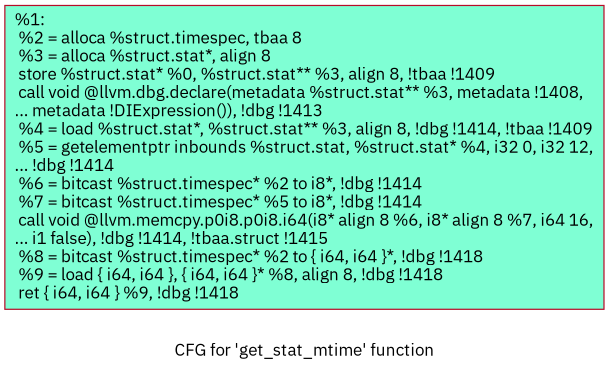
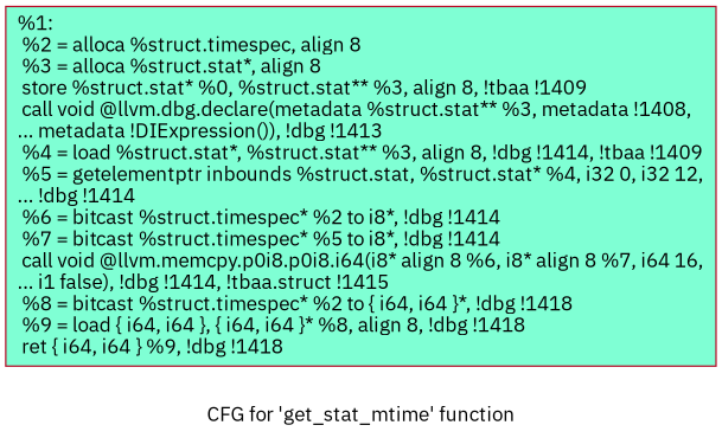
  digraph {
    label="CFG for 'get_stat_mtime' function"
    fontname="IBM Plex Sans"
-   n1 [color="#b70d28ff" fillcolor=aquamarine label="{%1:\l  %2 = alloca %struct.timespec, tbaa 8\l  %3 = alloca %struct.stat*, align 8\l  store %struct.stat* %0, %struct.stat** %3, align 8, !tbaa !1409\l  call void @llvm.dbg.declare(metadata %struct.stat** %3, metadata !1408,\l... metadata !DIExpression()), !dbg !1413\l  %4 = load %struct.stat*, %struct.stat** %3, align 8, !dbg !1414, !tbaa !1409\l  %5 = getelementptr inbounds %struct.stat, %struct.stat* %4, i32 0, i32 12,\l... !dbg !1414\l  %6 = bitcast %struct.timespec* %2 to i8*, !dbg !1414\l  %7 = bitcast %struct.timespec* %5 to i8*, !dbg !1414\l  call void @llvm.memcpy.p0i8.p0i8.i64(i8* align 8 %6, i8* align 8 %7, i64 16,\l... i1 false), !dbg !1414, !tbaa.struct !1415\l  %8 = bitcast %struct.timespec* %2 to \{ i64, i64 \}*, !dbg !1418\l  %9 = load \{ i64, i64 \}, \{ i64, i64 \}* %8, align 8, !dbg !1418\l  ret \{ i64, i64 \} %9, !dbg !1418\l}" shape=record style=filled fontname="IBM Plex Sans"]
+   n1 [color="#b70d28ff" fillcolor=aquamarine label="{%1:\l  %2 = alloca %struct.timespec, align 8\l  %3 = alloca %struct.stat*, align 8\l  store %struct.stat* %0, %struct.stat** %3, align 8, !tbaa !1409\l  call void @llvm.dbg.declare(metadata %struct.stat** %3, metadata !1408,\l... metadata !DIExpression()), !dbg !1413\l  %4 = load %struct.stat*, %struct.stat** %3, align 8, !dbg !1414, !tbaa !1409\l  %5 = getelementptr inbounds %struct.stat, %struct.stat* %4, i32 0, i32 12,\l... !dbg !1414\l  %6 = bitcast %struct.timespec* %2 to i8*, !dbg !1414\l  %7 = bitcast %struct.timespec* %5 to i8*, !dbg !1414\l  call void @llvm.memcpy.p0i8.p0i8.i64(i8* align 8 %6, i8* align 8 %7, i64 16,\l... i1 false), !dbg !1414, !tbaa.struct !1415\l  %8 = bitcast %struct.timespec* %2 to \{ i64, i64 \}*, !dbg !1418\l  %9 = load \{ i64, i64 \}, \{ i64, i64 \}* %8, align 8, !dbg !1418\l  ret \{ i64, i64 \} %9, !dbg !1418\l}" shape=record style=filled fontname="IBM Plex Sans"]
  }
